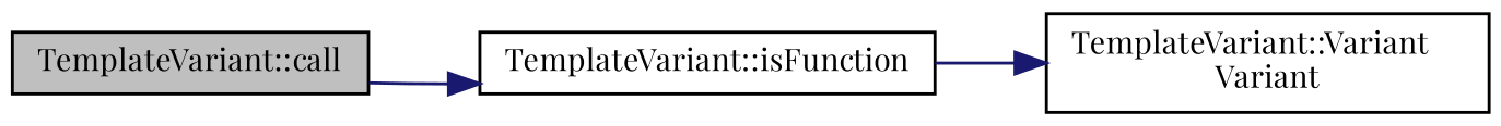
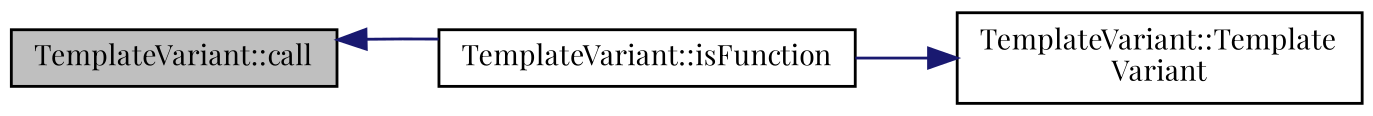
  digraph {
    fontname="Playfair Display"
    rankdir=LR
    node [color=black fillcolor=white fontname="Playfair Display" fontsize=10 shape=record style=filled]
    edge [color=midnightblue fontname="Playfair Display" fontsize=10 labelfontname=Helvetica labelfontsize=10 style=solid]
    n1 [fillcolor=grey75 fontcolor=black height=0.2 label="TemplateVariant::call" width=0.4]
    n2 [height=0.2 label="TemplateVariant::isFunction" width=0.4]
-   n3 [height=0.2 label="TemplateVariant::Variant\lVariant" width=0.4]
-   n1 -> n2
+   n3 [height=0.2 label="TemplateVariant::Template\lVariant" width=0.4]
+   n2 -> n1
    n2 -> n3
  }
